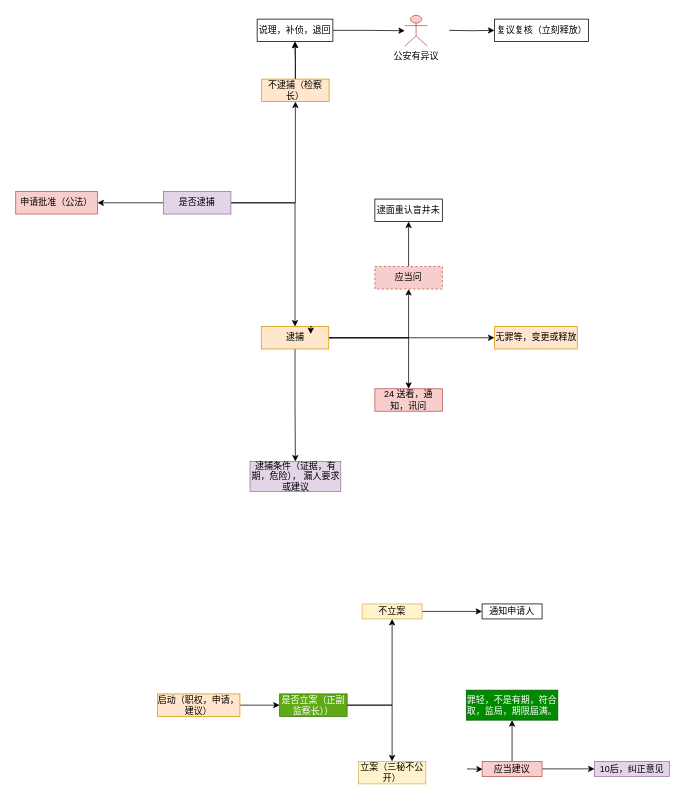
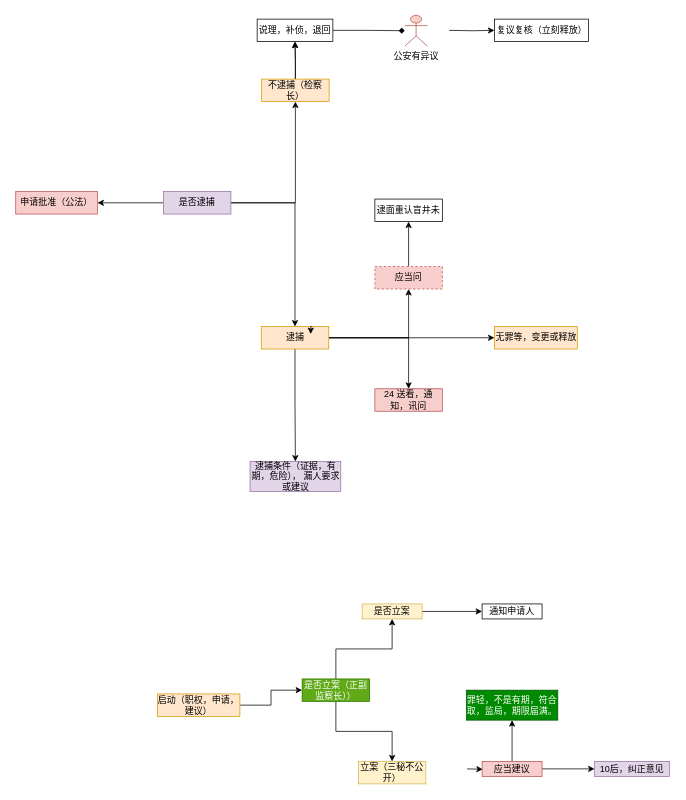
  <mxCell id="0" />
  <mxCell id="1" parent="0" />
  <mxCell id="2" value="" style="edgeStyle=orthogonalEdgeStyle;rounded=0;orthogonalLoop=1;jettySize=auto;html=1;" parent="1" source="3" target="6" edge="1"><mxGeometry relative="1" as="geometry" /></mxCell>
  <mxCell id="3" value="启动（职权，申请，建议）" style="rounded=0;whiteSpace=wrap;html=1;fillColor=#ffe6cc;strokeColor=#d79b00;" parent="1" vertex="1"><mxGeometry x="209" y="925" width="110" height="30" as="geometry" /></mxCell>
  <mxCell id="4" value="" style="edgeStyle=orthogonalEdgeStyle;rounded=0;orthogonalLoop=1;jettySize=auto;html=1;" parent="1" source="6" target="8" edge="1"><mxGeometry relative="1" as="geometry" /></mxCell>
  <mxCell id="5" value="" style="edgeStyle=orthogonalEdgeStyle;rounded=0;orthogonalLoop=1;jettySize=auto;html=1;" parent="1" source="6" target="10" edge="1"><mxGeometry relative="1" as="geometry" /></mxCell>
- <mxCell id="6" value="是否立案（正副监察长））" style="rounded=0;whiteSpace=wrap;html=1;fillColor=#60a917;fontColor=#ffffff;strokeColor=#2D7600;" parent="1" vertex="1"><mxGeometry x="372" y="925" width="90" height="30" as="geometry" /></mxCell>
+ <mxCell id="6" value="是否立案（正副监察长））" style="rounded=0;whiteSpace=wrap;html=1;fillColor=#60a917;fontColor=#ffffff;strokeColor=#2D7600;" parent="1" vertex="1"><mxGeometry x="402" y="905" width="90" height="30" as="geometry" /></mxCell>
  <mxCell id="7" value="" style="edgeStyle=orthogonalEdgeStyle;rounded=0;orthogonalLoop=1;jettySize=auto;html=1;" parent="1" source="8" target="11" edge="1"><mxGeometry relative="1" as="geometry" /></mxCell>
- <mxCell id="8" value="不立案" style="rounded=0;whiteSpace=wrap;html=1;fillColor=#fff2cc;strokeColor=#d6b656;" parent="1" vertex="1"><mxGeometry x="482" y="805" width="80" height="20" as="geometry" /></mxCell>
+ <mxCell id="8" value="是否立案" style="rounded=0;whiteSpace=wrap;html=1;fillColor=#fff2cc;strokeColor=#d6b656;" parent="1" vertex="1"><mxGeometry x="482" y="805" width="80" height="20" as="geometry" /></mxCell>
  <mxCell id="9" value="" style="edgeStyle=orthogonalEdgeStyle;rounded=0;orthogonalLoop=1;jettySize=auto;html=1;" parent="1" target="14" edge="1"><mxGeometry relative="1" as="geometry"><mxPoint x="622" y="1025" as="sourcePoint" /></mxGeometry></mxCell>
  <mxCell id="10" value="立案（三秘不公开）" style="rounded=0;whiteSpace=wrap;html=1;fillColor=#fff2cc;strokeColor=#d6b656;" parent="1" vertex="1"><mxGeometry x="477" y="1015" width="90" height="30" as="geometry" /></mxCell>
  <mxCell id="11" value="通知申请人" style="rounded=0;whiteSpace=wrap;html=1;" parent="1" vertex="1"><mxGeometry x="642" y="805" width="80" height="20" as="geometry" /></mxCell>
  <mxCell id="12" value="" style="edgeStyle=orthogonalEdgeStyle;rounded=0;orthogonalLoop=1;jettySize=auto;html=1;" parent="1" source="14" target="15" edge="1"><mxGeometry relative="1" as="geometry" /></mxCell>
  <mxCell id="13" value="" style="edgeStyle=orthogonalEdgeStyle;rounded=0;orthogonalLoop=1;jettySize=auto;html=1;" parent="1" source="14" target="16" edge="1"><mxGeometry relative="1" as="geometry" /></mxCell>
  <mxCell id="14" value="应当建议" style="rounded=0;whiteSpace=wrap;html=1;fillColor=#f8cecc;strokeColor=#b85450;" parent="1" vertex="1"><mxGeometry x="642" y="1015" width="80" height="20" as="geometry" /></mxCell>
  <mxCell id="15" value="10后，纠正意见" style="rounded=0;whiteSpace=wrap;html=1;fillColor=#e1d5e7;strokeColor=#9673a6;" parent="1" vertex="1"><mxGeometry x="792" y="1015" width="100" height="20" as="geometry" /></mxCell>
  <mxCell id="16" value="罪轻，不是有期，符合取，监局，期限届满。" style="rounded=0;whiteSpace=wrap;html=1;fillColor=#008a00;fontColor=#ffffff;strokeColor=#005700;" parent="1" vertex="1"><mxGeometry x="621" y="920" width="122" height="40" as="geometry" /></mxCell>
  <mxCell id="17" value="" style="edgeStyle=orthogonalEdgeStyle;rounded=0;orthogonalLoop=1;jettySize=auto;html=1;" parent="1" source="20" target="23" edge="1"><mxGeometry relative="1" as="geometry" /></mxCell>
  <mxCell id="18" value="" style="edgeStyle=orthogonalEdgeStyle;rounded=0;orthogonalLoop=1;jettySize=auto;html=1;" parent="1" source="20" target="28" edge="1"><mxGeometry relative="1" as="geometry" /></mxCell>
  <mxCell id="19" value="" style="edgeStyle=orthogonalEdgeStyle;rounded=0;orthogonalLoop=1;jettySize=auto;html=1;" parent="1" source="20" target="36" edge="1"><mxGeometry relative="1" as="geometry" /></mxCell>
  <mxCell id="20" value="是否逮捕" style="whiteSpace=wrap;html=1;fillColor=#e1d5e7;strokeColor=#9673a6;" parent="1" vertex="1"><mxGeometry x="217" y="255" width="90" height="30" as="geometry" /></mxCell>
  <mxCell id="21" value="" style="edgeStyle=orthogonalEdgeStyle;rounded=0;orthogonalLoop=1;jettySize=auto;html=1;" parent="1" source="23" target="32" edge="1"><mxGeometry relative="1" as="geometry" /></mxCell>
  <mxCell id="22" value="" style="edgeStyle=orthogonalEdgeStyle;rounded=0;orthogonalLoop=1;jettySize=auto;html=1;" parent="1" source="23" target="32" edge="1"><mxGeometry relative="1" as="geometry" /></mxCell>
  <mxCell id="23" value="不逮捕（检察长）" style="whiteSpace=wrap;html=1;fillColor=#ffe6cc;strokeColor=#d79b00;" parent="1" vertex="1"><mxGeometry x="348" y="105" width="90" height="30" as="geometry" /></mxCell>
  <mxCell id="24" value="" style="edgeStyle=orthogonalEdgeStyle;rounded=0;orthogonalLoop=1;jettySize=auto;html=1;" parent="1" source="28" target="37" edge="1"><mxGeometry relative="1" as="geometry" /></mxCell>
  <mxCell id="25" value="" style="edgeStyle=orthogonalEdgeStyle;rounded=0;orthogonalLoop=1;jettySize=auto;html=1;" parent="1" source="28" target="39" edge="1"><mxGeometry relative="1" as="geometry" /></mxCell>
  <mxCell id="26" style="edgeStyle=orthogonalEdgeStyle;rounded=0;orthogonalLoop=1;jettySize=auto;html=1;" parent="1" source="28" target="30" edge="1"><mxGeometry relative="1" as="geometry" /></mxCell>
  <mxCell id="27" value="" style="edgeStyle=orthogonalEdgeStyle;rounded=0;orthogonalLoop=1;jettySize=auto;html=1;" parent="1" source="28" target="41" edge="1"><mxGeometry relative="1" as="geometry" /></mxCell>
  <mxCell id="28" value="逮捕" style="whiteSpace=wrap;html=1;fillColor=#ffe6cc;strokeColor=#d79b00;" parent="1" vertex="1"><mxGeometry x="347.5" y="435" width="90" height="30" as="geometry" /></mxCell>
  <mxCell id="29" value="" style="edgeStyle=orthogonalEdgeStyle;rounded=0;orthogonalLoop=1;jettySize=auto;html=1;" parent="1" source="30" target="38" edge="1"><mxGeometry relative="1" as="geometry" /></mxCell>
  <mxCell id="30" value="应当问" style="whiteSpace=wrap;html=1;fillColor=#f8cecc;strokeColor=#b85450;dashed=1;" parent="1" vertex="1"><mxGeometry x="499" y="355" width="90" height="30" as="geometry" /></mxCell>
- <mxCell id="31" value="" style="edgeStyle=orthogonalEdgeStyle;rounded=0;orthogonalLoop=1;jettySize=auto;html=1;" parent="1" source="32" target="33" edge="1"><mxGeometry relative="1" as="geometry" /></mxCell>
+ <mxCell id="31" value="" style="edgeStyle=orthogonalEdgeStyle;rounded=0;orthogonalLoop=1;jettySize=auto;html=1;endArrow=diamond;" parent="1" source="32" target="33" edge="1"><mxGeometry relative="1" as="geometry" /></mxCell>
  <mxCell id="32" value="说理，补侦，退回" style="whiteSpace=wrap;html=1;" parent="1" vertex="1"><mxGeometry x="342" y="25" width="101" height="30" as="geometry" /></mxCell>
  <mxCell id="33" value="公安有异议" style="shape=umlActor;verticalLabelPosition=bottom;verticalAlign=top;html=1;fontFamily=Helvetica;fontSize=12;fontColor=default;align=center;strokeColor=#b85450;fillColor=#f8cecc;" parent="1" vertex="1"><mxGeometry x="539" y="20" width="30" height="41" as="geometry" /></mxCell>
  <mxCell id="34" value="" style="edgeStyle=orthogonalEdgeStyle;rounded=0;orthogonalLoop=1;jettySize=auto;html=1;startArrow=none;" parent="1" target="35" edge="1"><mxGeometry relative="1" as="geometry"><mxPoint x="598.13" y="40" as="sourcePoint" /></mxGeometry></mxCell>
  <mxCell id="35" value="复议复核（立刻释放）" style="whiteSpace=wrap;html=1;" parent="1" vertex="1"><mxGeometry x="658.5" y="25" width="125.5" height="30" as="geometry" /></mxCell>
  <mxCell id="36" value="申请批准（公法）" style="whiteSpace=wrap;html=1;fillColor=#f8cecc;strokeColor=#b85450;" parent="1" vertex="1"><mxGeometry x="20" y="255" width="109" height="30" as="geometry" /></mxCell>
  <mxCell id="37" value="逮捕条件（证据，有期，危险）， 漏人要求或建议" style="whiteSpace=wrap;html=1;fillColor=#e1d5e7;strokeColor=#9673a6;" parent="1" vertex="1"><mxGeometry x="332.5" y="615" width="121" height="40" as="geometry" /></mxCell>
  <mxCell id="38" value="逮面重认盲井未" style="whiteSpace=wrap;html=1;" parent="1" vertex="1"><mxGeometry x="499" y="265" width="90" height="30" as="geometry" /></mxCell>
  <mxCell id="39" value="24 送看，通知，讯问" style="whiteSpace=wrap;html=1;fillColor=#f8cecc;strokeColor=#b85450;" parent="1" vertex="1"><mxGeometry x="499" y="518" width="90" height="30" as="geometry" /></mxCell>
  <mxCell id="40" style="edgeStyle=orthogonalEdgeStyle;rounded=0;orthogonalLoop=1;jettySize=auto;html=1;exitX=0.75;exitY=0;exitDx=0;exitDy=0;entryX=0.733;entryY=0.333;entryDx=0;entryDy=0;entryPerimeter=0;" parent="1" source="28" target="28" edge="1"><mxGeometry relative="1" as="geometry"><Array as="points"><mxPoint x="414" y="435" /></Array></mxGeometry></mxCell>
  <mxCell id="41" value="无罪等，变更或释放" style="whiteSpace=wrap;html=1;fillColor=#ffe6cc;strokeColor=#d79b00;" parent="1" vertex="1"><mxGeometry x="658.5" y="435" width="110.5" height="30" as="geometry" /></mxCell>
